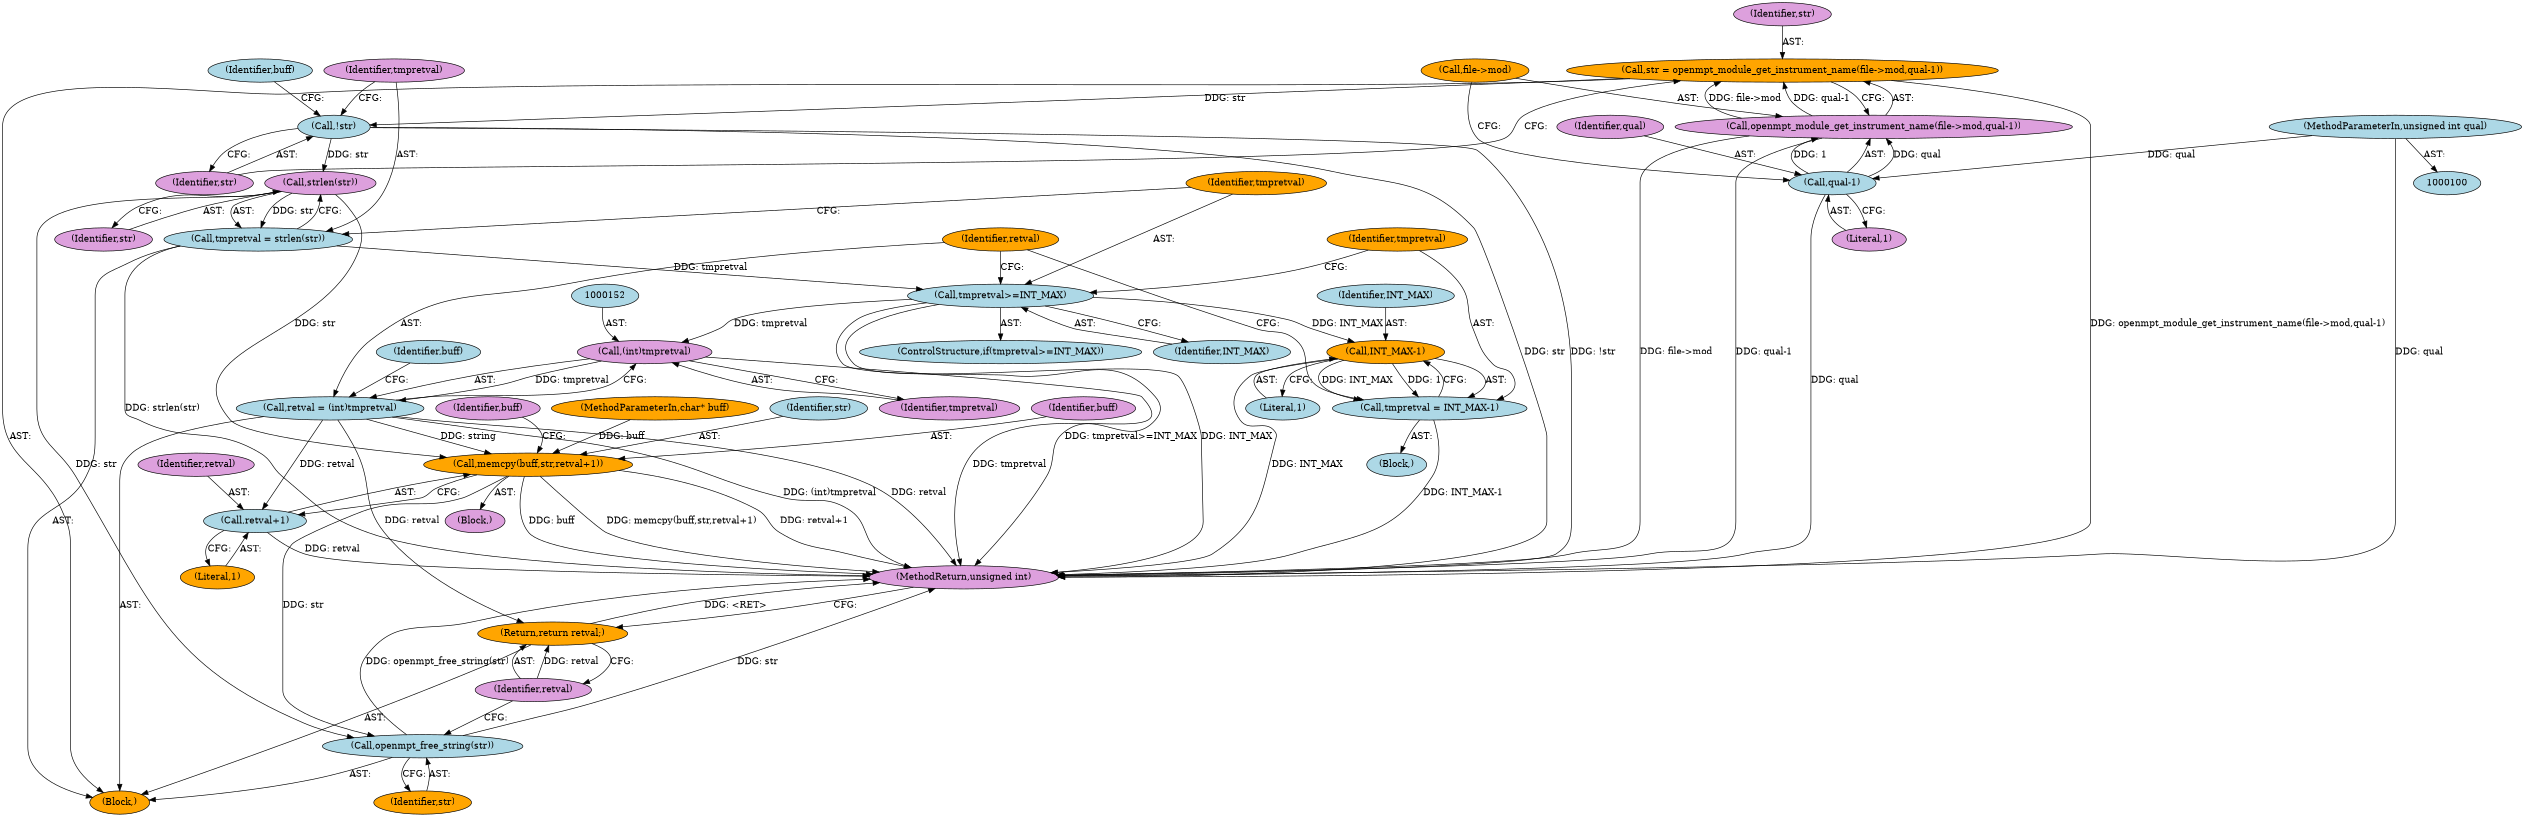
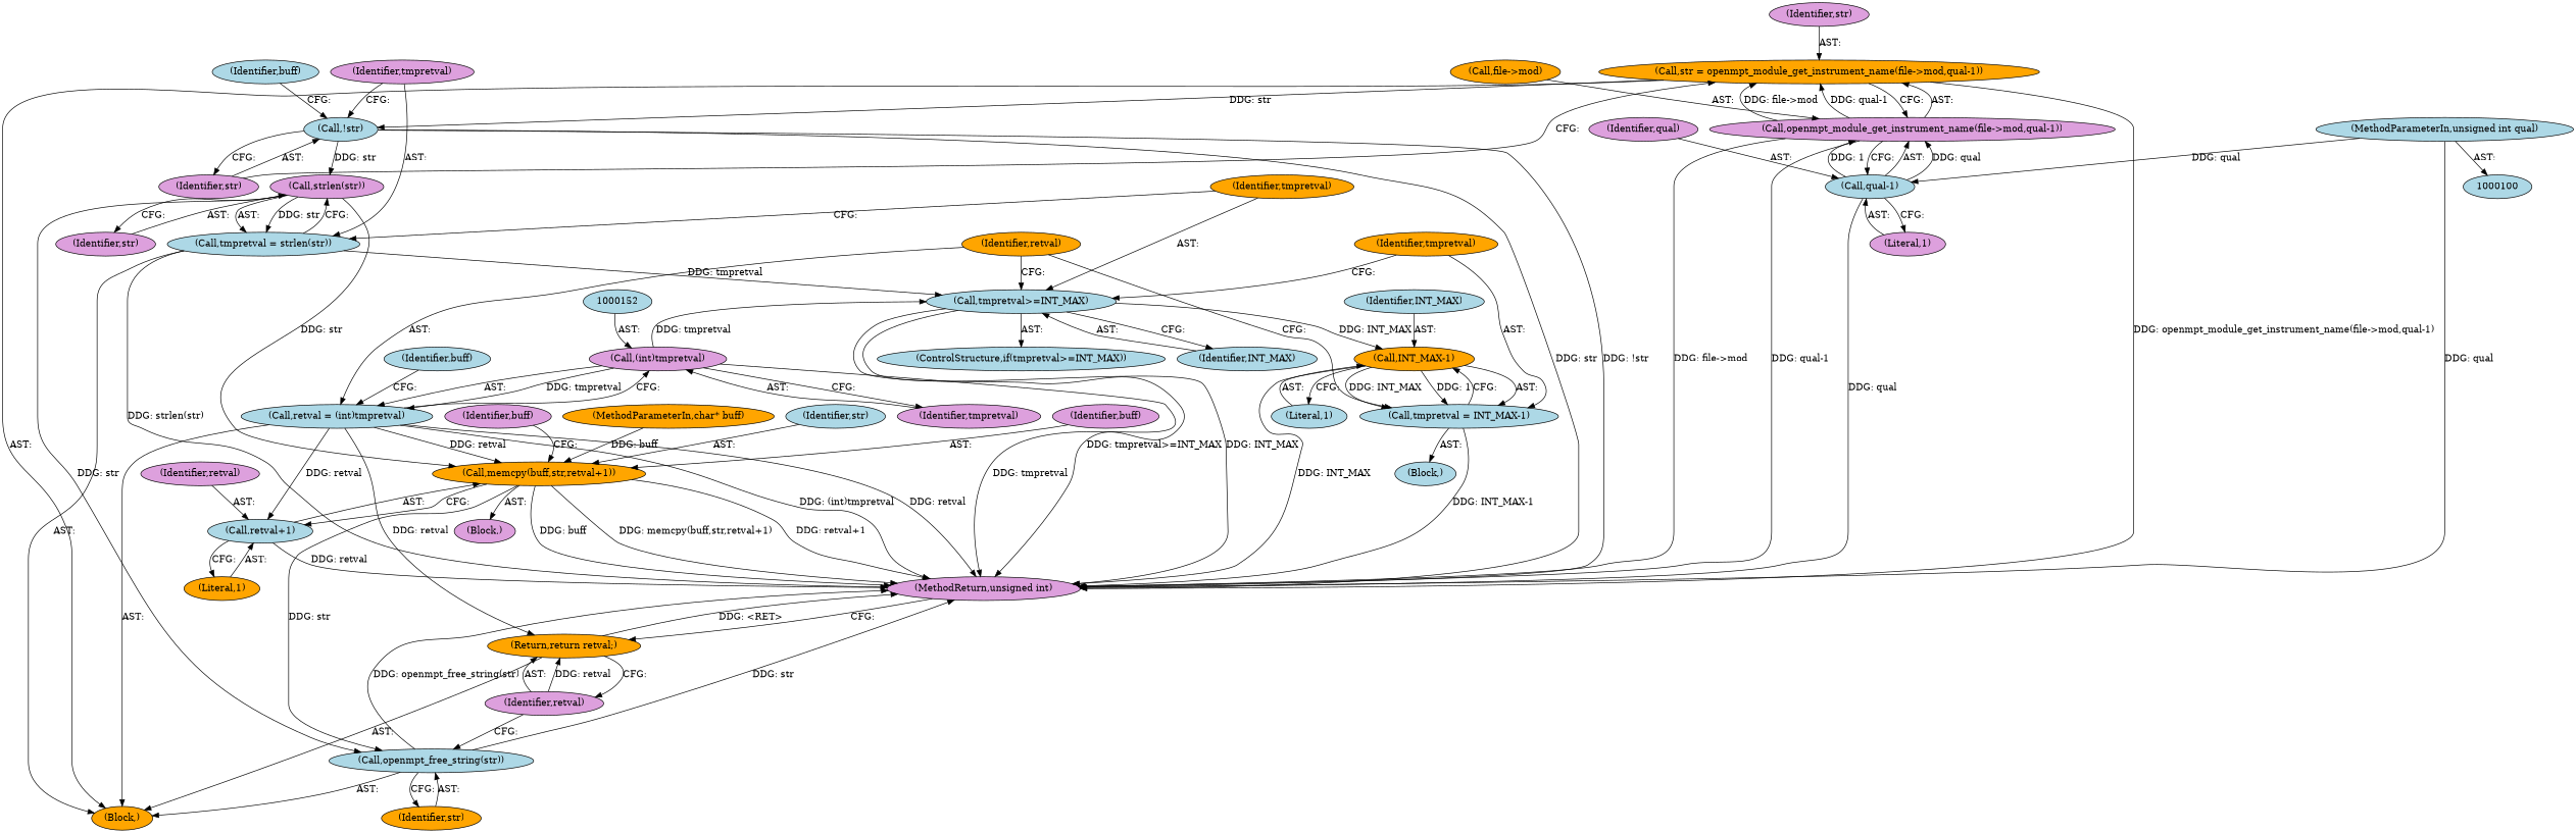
  digraph {
    node [fillcolor=lightblue style=filled]
    n1 [fillcolor=plum label="(Call,strlen(str))"]
    n2 [label="(Call,tmpretval = strlen(str))"]
    n3 [fillcolor=orange label="(Call,memcpy(buff,str,retval+1))"]
    n4 [label="(Call,openmpt_free_string(str))"]
    n5 [fillcolor=plum label="(Identifier,str)"]
    n6 [fillcolor=plum label="(MethodReturn,unsigned int)"]
    n7 [fillcolor=orange label="(Block,)"]
    n8 [label="(Call,tmpretval>=INT_MAX)"]
    n9 [label="(Call,retval+1)"]
    n10 [fillcolor=plum label="(Block,)"]
    n11 [fillcolor=orange label="(Identifier,str)"]
    n12 [label="(Call,!str)"]
    n13 [fillcolor=plum label="(Identifier,str)"]
    n14 [fillcolor=orange label="(Call,str = openmpt_module_get_instrument_name(file->mod,qual-1))"]
    n15 [fillcolor=orange label="(Return,return retval;)"]
    n16 [fillcolor=plum label="(Call,openmpt_module_get_instrument_name(file->mod,qual-1))"]
    n17 [label="(Call,qual-1)"]
    n18 [fillcolor=plum label="(Literal,1)"]
    n19 [label="(MethodParameterIn,unsigned int qual)"]
    1000100
    n21 [fillcolor=orange label="(Call,INT_MAX-1)"]
    n22 [fillcolor=plum label="(Call,(int)tmpretval)"]
    n23 [label="(Identifier,INT_MAX)"]
    n24 [label="(ControlStructure,if(tmpretval>=INT_MAX))"]
    n25 [label="(Call,tmpretval = INT_MAX-1)"]
    n26 [label="(Literal,1)"]
    n27 [label="(Call,retval = (int)tmpretval)"]
    n28 [fillcolor=plum label="(Identifier,tmpretval)"]
    n29 [label="(Block,)"]
    n30 [fillcolor=orange label="(Literal,1)"]
    n31 [fillcolor=plum label="(Identifier,retval)"]
    n32 [fillcolor=orange label="(Call,file->mod)"]
    n33 [fillcolor=orange label="(Identifier,tmpretval)"]
    n34 [fillcolor=plum label="(Identifier,str)"]
    n35 [fillcolor=plum label="(Identifier,tmpretval)"]
    n36 [fillcolor=plum label="(Identifier,qual)"]
    n37 [label="(Identifier,buff)"]
    n38 [fillcolor=orange label="(Identifier,tmpretval)"]
    n39 [label="(Identifier,INT_MAX)"]
    n40 [fillcolor=orange label="(Identifier,retval)"]
    n41 [label="(Identifier,str)"]
    n42 [fillcolor=plum label="(Identifier,buff)"]
    n43 [fillcolor=plum label="(Identifier,retval)"]
    n44 [fillcolor=plum label="(Identifier,buff)"]
    n45 [label="(Identifier,buff)"]
    n46 [fillcolor=orange label="(MethodParameterIn,char* buff)"]
    1000152
    n1 -> n2 [label="AST: "]
    n1 -> n2 [label="DDG: str"]
    n1 -> n3 [label="DDG: str"]
    n1 -> n4 [label="DDG: str"]
    n1 -> n5 [label="CFG: "]
    n2 -> n1 [label="CFG: "]
    n2 -> n6 [label="DDG: strlen(str)"]
    n2 -> n7 [label="AST: "]
    n2 -> n8 [label="DDG: tmpretval"]
    n3 -> n4 [label="DDG: str"]
    n3 -> n6 [label="DDG: memcpy(buff,str,retval+1)"]
    n3 -> n6 [label="DDG: retval+1"]
    n3 -> n6 [label="DDG: buff"]
    n3 -> n9 [label="CFG: "]
    n3 -> n10 [label="AST: "]
    n4 -> n6 [label="DDG: str"]
    n4 -> n6 [label="DDG: openmpt_free_string(str)"]
    n4 -> n7 [label="AST: "]
    n4 -> n11 [label="CFG: "]
    n5 -> n1 [label="AST: "]
    n6 -> n15 [label="CFG: "]
    n8 -> n6 [label="DDG: INT_MAX"]
    n8 -> n6 [label="DDG: tmpretval>=INT_MAX"]
    n8 -> n21 [label="DDG: INT_MAX"]
-   n8 -> n22 [label="DDG: tmpretval"]
+   n22 -> n8 [label="DDG: tmpretval"]
    n8 -> n23 [label="CFG: "]
    n8 -> n24 [label="AST: "]
    n9 -> n3 [label="AST: "]
    n9 -> n6 [label="DDG: retval"]
    n9 -> n30 [label="CFG: "]
    n11 -> n4 [label="AST: "]
    n12 -> n1 [label="DDG: str"]
    n12 -> n6 [label="DDG: !str"]
    n12 -> n6 [label="DDG: str"]
    n12 -> n13 [label="CFG: "]
    n13 -> n12 [label="AST: "]
    n13 -> n14 [label="CFG: "]
    n14 -> n6 [label="DDG: openmpt_module_get_instrument_name(file->mod,qual-1)"]
    n14 -> n7 [label="AST: "]
    n14 -> n12 [label="DDG: str"]
    n14 -> n16 [label="CFG: "]
    n15 -> n6 [label="DDG: <RET>"]
    n15 -> n7 [label="AST: "]
    n15 -> n31 [label="CFG: "]
    n16 -> n6 [label="DDG: qual-1"]
    n16 -> n6 [label="DDG: file->mod"]
    n16 -> n14 [label="AST: "]
    n16 -> n14 [label="DDG: file->mod"]
    n16 -> n14 [label="DDG: qual-1"]
-   n32 -> n17 [label="CFG: "]
+   n16 -> n17 [label="CFG: "]
    n17 -> n6 [label="DDG: qual"]
    n17 -> n16 [label="AST: "]
    n17 -> n16 [label="DDG: qual"]
    n17 -> n16 [label="DDG: 1"]
    n17 -> n18 [label="CFG: "]
    n18 -> n17 [label="AST: "]
    n19 -> n6 [label="DDG: qual"]
    n19 -> n17 [label="DDG: qual"]
    n19 -> 1000100 [label="AST: "]
    n21 -> n6 [label="DDG: INT_MAX"]
    n21 -> n25 [label="AST: "]
    n21 -> n25 [label="DDG: INT_MAX"]
    n21 -> n25 [label="DDG: 1"]
    n21 -> n26 [label="CFG: "]
    n22 -> n6 [label="DDG: tmpretval"]
    n22 -> n27 [label="AST: "]
    n22 -> n27 [label="DDG: tmpretval"]
    n22 -> n28 [label="CFG: "]
    n23 -> n8 [label="AST: "]
    n25 -> n6 [label="DDG: INT_MAX-1"]
    n25 -> n21 [label="CFG: "]
    n25 -> n29 [label="AST: "]
    n26 -> n21 [label="AST: "]
-   n27 -> n3 [label="DDG: string"]
+   n27 -> n3 [label="DDG: retval"]
    n27 -> n6 [label="DDG: (int)tmpretval"]
    n27 -> n6 [label="DDG: retval"]
    n27 -> n7 [label="AST: "]
    n27 -> n9 [label="DDG: retval"]
    n27 -> n15 [label="DDG: retval"]
    n27 -> n22 [label="CFG: "]
    n28 -> n22 [label="AST: "]
    n30 -> n9 [label="AST: "]
    n31 -> n4 [label="CFG: "]
    n31 -> n15 [label="AST: "]
    n31 -> n15 [label="DDG: retval"]
    n32 -> n16 [label="AST: "]
    n33 -> n8 [label="CFG: "]
    n33 -> n25 [label="AST: "]
    n34 -> n14 [label="AST: "]
    n35 -> n2 [label="AST: "]
    n35 -> n12 [label="CFG: "]
    n36 -> n17 [label="AST: "]
    n37 -> n12 [label="CFG: "]
    n38 -> n2 [label="CFG: "]
    n38 -> n8 [label="AST: "]
    n39 -> n21 [label="AST: "]
    n40 -> n8 [label="CFG: "]
    n40 -> n25 [label="CFG: "]
    n40 -> n27 [label="AST: "]
    n41 -> n3 [label="AST: "]
    n42 -> n3 [label="CFG: "]
    n43 -> n9 [label="AST: "]
    n44 -> n3 [label="AST: "]
    n45 -> n27 [label="CFG: "]
    n46 -> n3 [label="DDG: buff"]
    1000152 -> n22 [label="AST: "]
  }
